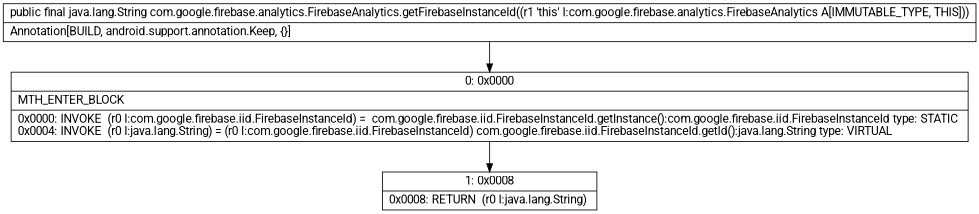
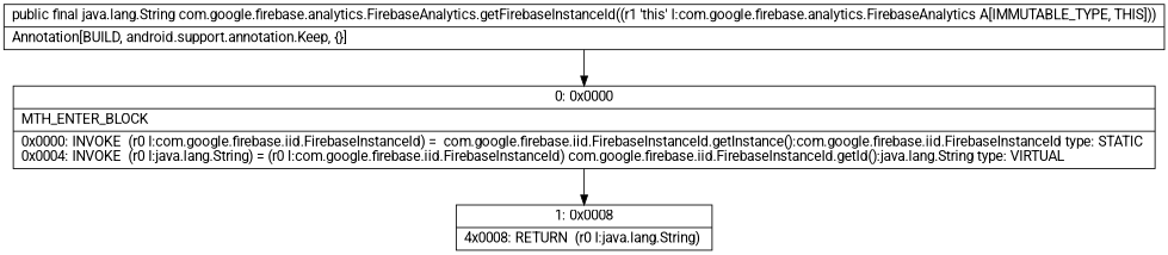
  digraph {
    fontname=Roboto
    node [shape=record fontname=Roboto]
    edge [fontname=Roboto]
    n1 [label="{0\:\ 0x0000|MTH_ENTER_BLOCK\l|0x0000: INVOKE  (r0 I:com.google.firebase.iid.FirebaseInstanceId) =  com.google.firebase.iid.FirebaseInstanceId.getInstance():com.google.firebase.iid.FirebaseInstanceId type: STATIC \l0x0004: INVOKE  (r0 I:java.lang.String) = (r0 I:com.google.firebase.iid.FirebaseInstanceId) com.google.firebase.iid.FirebaseInstanceId.getId():java.lang.String type: VIRTUAL \l}"]
-   n2 [label="{1\:\ 0x0008|0x0008: RETURN  (r0 I:java.lang.String) \l}"]
+   n2 [label="{1\:\ 0x0008|4x0008: RETURN  (r0 I:java.lang.String) \l}"]
    n3 [label="{public final java.lang.String com.google.firebase.analytics.FirebaseAnalytics.getFirebaseInstanceId((r1 'this' I:com.google.firebase.analytics.FirebaseAnalytics A[IMMUTABLE_TYPE, THIS]))  | Annotation[BUILD, android.support.annotation.Keep, \{\}]\l}"]
    n1 -> n2
    n3 -> n1
  }
